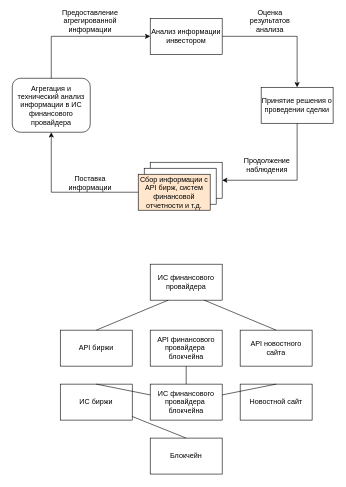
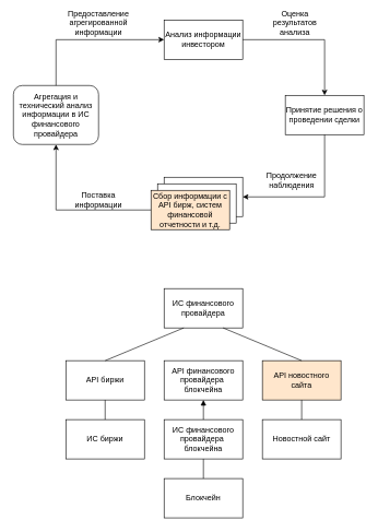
  <mxCell id="0" />
  <mxCell id="1" parent="0" />
  <mxCell id="2" value="" style="rounded=0;whiteSpace=wrap;html=1;" parent="1" vertex="1"><mxGeometry x="250" y="270" width="120" height="60" as="geometry" /></mxCell>
  <mxCell id="3" value="" style="rounded=0;whiteSpace=wrap;html=1;" parent="1" vertex="1"><mxGeometry x="240" y="280" width="120" height="60" as="geometry" /></mxCell>
  <mxCell id="4" value="Сбор информации с API бирж, систем финансовой отчетности и т.д." style="rounded=0;whiteSpace=wrap;html=1;fillColor=#ffe6cc;" parent="1" vertex="1"><mxGeometry x="230" y="290" width="120" height="60" as="geometry" /></mxCell>
  <mxCell id="5" value="Агрегация и технический анализ информации в ИС финансового провайдера" style="whiteSpace=wrap;html=1;rounded=1;" parent="1" vertex="1"><mxGeometry x="20" y="130" width="130" height="90" as="geometry" /></mxCell>
  <mxCell id="6" value="Анализ информации инвестором" style="rounded=0;whiteSpace=wrap;html=1;" parent="1" vertex="1"><mxGeometry x="250" y="30" width="120" height="60" as="geometry" /></mxCell>
  <mxCell id="7" value="Принятие решения о проведении сделки" style="rounded=0;whiteSpace=wrap;html=1;" parent="1" vertex="1"><mxGeometry x="435" y="145" width="120" height="60" as="geometry" /></mxCell>
  <mxCell id="8" value="" style="endArrow=classic;html=1;rounded=0;entryX=0.5;entryY=1;entryDx=0;entryDy=0;exitX=0;exitY=0.5;exitDx=0;exitDy=0;edgeStyle=orthogonalEdgeStyle;" parent="1" source="4" target="5" edge="1"><mxGeometry width="50" height="50" relative="1" as="geometry"><mxPoint x="290" y="220" as="sourcePoint" /><mxPoint x="340" y="170" as="targetPoint" /></mxGeometry></mxCell>
  <mxCell id="9" value="" style="endArrow=classic;html=1;rounded=0;entryX=0;entryY=0.5;entryDx=0;entryDy=0;exitX=0.5;exitY=0;exitDx=0;exitDy=0;edgeStyle=orthogonalEdgeStyle;" parent="1" source="5" target="6" edge="1"><mxGeometry width="50" height="50" relative="1" as="geometry"><mxPoint x="240" y="330" as="sourcePoint" /><mxPoint x="95" y="230" as="targetPoint" /></mxGeometry></mxCell>
  <mxCell id="10" value="" style="endArrow=classic;html=1;rounded=0;entryX=0.5;entryY=0;entryDx=0;entryDy=0;exitX=1;exitY=0.5;exitDx=0;exitDy=0;edgeStyle=orthogonalEdgeStyle;" parent="1" source="6" target="7" edge="1"><mxGeometry width="50" height="50" relative="1" as="geometry"><mxPoint x="95" y="140" as="sourcePoint" /><mxPoint x="260" y="70" as="targetPoint" /></mxGeometry></mxCell>
  <mxCell id="11" value="" style="endArrow=classic;html=1;rounded=0;entryX=1;entryY=0.5;entryDx=0;entryDy=0;exitX=0.5;exitY=1;exitDx=0;exitDy=0;edgeStyle=orthogonalEdgeStyle;" parent="1" source="7" target="2" edge="1"><mxGeometry width="50" height="50" relative="1" as="geometry"><mxPoint x="380" y="70" as="sourcePoint" /><mxPoint x="520" y="155" as="targetPoint" /></mxGeometry></mxCell>
  <mxCell id="12" value="Продолжение наблюдения" style="text;html=1;strokeColor=none;fillColor=none;align=center;verticalAlign=middle;whiteSpace=wrap;rounded=0;" parent="1" vertex="1"><mxGeometry x="400" y="250" width="90" height="50" as="geometry" /></mxCell>
  <mxCell id="13" value="Поставка информации" style="text;html=1;strokeColor=none;fillColor=none;align=center;verticalAlign=middle;whiteSpace=wrap;rounded=0;" parent="1" vertex="1"><mxGeometry x="120" y="290" width="60" height="30" as="geometry" /></mxCell>
  <mxCell id="14" value="Предоставление&lt;br&gt;агрегированной информации" style="text;html=1;strokeColor=none;fillColor=none;align=center;verticalAlign=middle;whiteSpace=wrap;rounded=0;" parent="1" vertex="1"><mxGeometry x="120" y="20" width="60" height="30" as="geometry" /></mxCell>
  <mxCell id="15" value="Оценка результатов анализа" style="text;html=1;strokeColor=none;fillColor=none;align=center;verticalAlign=middle;whiteSpace=wrap;rounded=0;" parent="1" vertex="1"><mxGeometry x="420" y="20" width="60" height="30" as="geometry" /></mxCell>
  <mxCell id="16" value="ИС финансового провайдера" style="rounded=0;whiteSpace=wrap;html=1;" parent="1" vertex="1"><mxGeometry x="250" y="440" width="120" height="60" as="geometry" /></mxCell>
  <mxCell id="17" value="API биржи" style="rounded=0;whiteSpace=wrap;html=1;" parent="1" vertex="1"><mxGeometry x="100" y="550" width="120" height="60" as="geometry" /></mxCell>
  <mxCell id="18" value="ИС биржи" style="rounded=0;whiteSpace=wrap;html=1;" parent="1" vertex="1"><mxGeometry x="100" y="640" width="120" height="60" as="geometry" /></mxCell>
  <mxCell id="19" value="ИС финансового провайдера&amp;nbsp; блокчейна" style="rounded=0;whiteSpace=wrap;html=1;" parent="1" vertex="1"><mxGeometry x="250" y="640" width="120" height="60" as="geometry" /></mxCell>
  <mxCell id="20" value="Блокчейн" style="rounded=0;whiteSpace=wrap;html=1;" parent="1" vertex="1"><mxGeometry x="250" y="730" width="120" height="60" as="geometry" /></mxCell>
  <mxCell id="21" value="API финансового провайдера&amp;nbsp; блокчейна" style="rounded=0;whiteSpace=wrap;html=1;" parent="1" vertex="1"><mxGeometry x="250" y="550" width="120" height="60" as="geometry" /></mxCell>
  <mxCell id="22" value="Новостной сайт" style="rounded=0;whiteSpace=wrap;html=1;" parent="1" vertex="1"><mxGeometry x="400" y="640" width="120" height="60" as="geometry" /></mxCell>
- <mxCell id="23" value="API новостного сайта" style="rounded=0;whiteSpace=wrap;html=1;" parent="1" vertex="1"><mxGeometry x="400" y="550" width="120" height="60" as="geometry" /></mxCell>
+ <mxCell id="23" value="API новостного сайта" style="rounded=0;whiteSpace=wrap;html=1;fillColor=#ffe6cc;" parent="1" vertex="1"><mxGeometry x="400" y="550" width="120" height="60" as="geometry" /></mxCell>
  <mxCell id="24" value="" style="endArrow=none;html=1;rounded=0;entryX=0.25;entryY=1;entryDx=0;entryDy=0;exitX=0.5;exitY=0;exitDx=0;exitDy=0;" parent="1" source="17" target="16" edge="1"><mxGeometry width="50" height="50" relative="1" as="geometry"><mxPoint x="290" y="680" as="sourcePoint" /><mxPoint x="340" y="630" as="targetPoint" /></mxGeometry></mxCell>
- <mxCell id="25" value="" style="endArrow=none;html=1;rounded=0;entryX=0.5;entryY=1;entryDx=0;entryDy=0;exitX=0.5;exitY=0;exitDx=0;exitDy=0;" parent="1" source="19" target="21" edge="1"><mxGeometry width="50" height="50" relative="1" as="geometry"><mxPoint x="320" y="560" as="sourcePoint" /><mxPoint x="320" y="510" as="targetPoint" /></mxGeometry></mxCell>
- <mxCell id="26" value="" style="endArrow=none;html=1;rounded=0;exitX=0.5;exitY=0;exitDx=0;exitDy=0;" parent="1" source="20" target="18" edge="1"><mxGeometry width="50" height="50" relative="1" as="geometry"><mxPoint x="320" y="650" as="sourcePoint" /><mxPoint x="320" y="620" as="targetPoint" /></mxGeometry></mxCell>
- <mxCell id="27" value="" style="endArrow=none;html=1;rounded=0;exitX=0.5;exitY=0;exitDx=0;exitDy=0;" parent="1" source="22" target="19" edge="1"><mxGeometry width="50" height="50" relative="1" as="geometry"><mxPoint x="320" y="740" as="sourcePoint" /><mxPoint x="320" y="710" as="targetPoint" /></mxGeometry></mxCell>
+ <mxCell id="25" value="" style="endArrow=block;html=1;rounded=0;entryX=0.5;entryY=1;entryDx=0;entryDy=0;exitX=0.5;exitY=0;exitDx=0;exitDy=0;" parent="1" source="19" target="21" edge="1"><mxGeometry width="50" height="50" relative="1" as="geometry"><mxPoint x="320" y="560" as="sourcePoint" /><mxPoint x="320" y="510" as="targetPoint" /></mxGeometry></mxCell>
+ <mxCell id="26" value="" style="endArrow=none;html=1;rounded=0;entryX=0.5;entryY=1;entryDx=0;entryDy=0;exitX=0.5;exitY=0;exitDx=0;exitDy=0;" parent="1" source="20" target="19" edge="1"><mxGeometry width="50" height="50" relative="1" as="geometry"><mxPoint x="320" y="650" as="sourcePoint" /><mxPoint x="320" y="620" as="targetPoint" /></mxGeometry></mxCell>
+ <mxCell id="27" value="" style="endArrow=none;html=1;rounded=0;entryX=0.5;entryY=1;entryDx=0;entryDy=0;exitX=0.5;exitY=0;exitDx=0;exitDy=0;" parent="1" source="22" target="23" edge="1"><mxGeometry width="50" height="50" relative="1" as="geometry"><mxPoint x="320" y="740" as="sourcePoint" /><mxPoint x="320" y="710" as="targetPoint" /></mxGeometry></mxCell>
  <mxCell id="28" value="" style="endArrow=none;html=1;rounded=0;entryX=0.75;entryY=1;entryDx=0;entryDy=0;exitX=0.5;exitY=0;exitDx=0;exitDy=0;" parent="1" source="23" target="16" edge="1"><mxGeometry width="50" height="50" relative="1" as="geometry"><mxPoint x="470" y="650" as="sourcePoint" /><mxPoint x="470" y="620" as="targetPoint" /></mxGeometry></mxCell>
- <mxCell id="29" value="" style="endArrow=none;html=1;rounded=0;exitX=0.5;exitY=0;exitDx=0;exitDy=0;" parent="1" source="18" target="19" edge="1"><mxGeometry width="50" height="50" relative="1" as="geometry"><mxPoint x="470" y="560" as="sourcePoint" /><mxPoint x="350" y="510" as="targetPoint" /></mxGeometry></mxCell>
+ <mxCell id="29" value="" style="endArrow=none;html=1;rounded=0;entryX=0.5;entryY=1;entryDx=0;entryDy=0;exitX=0.5;exitY=0;exitDx=0;exitDy=0;" parent="1" source="18" target="17" edge="1"><mxGeometry width="50" height="50" relative="1" as="geometry"><mxPoint x="470" y="560" as="sourcePoint" /><mxPoint x="350" y="510" as="targetPoint" /></mxGeometry></mxCell>
